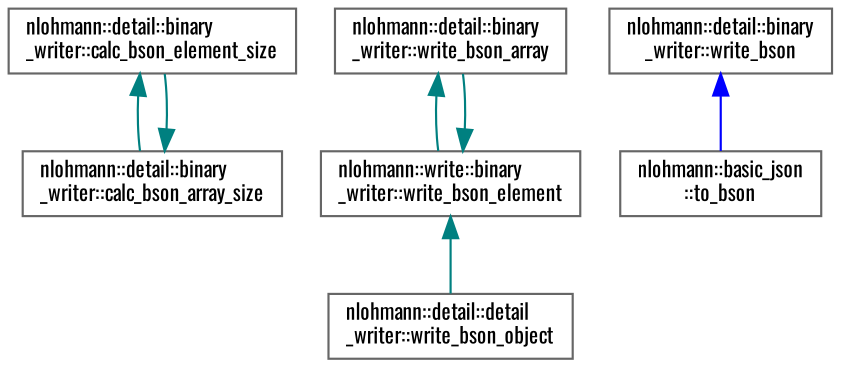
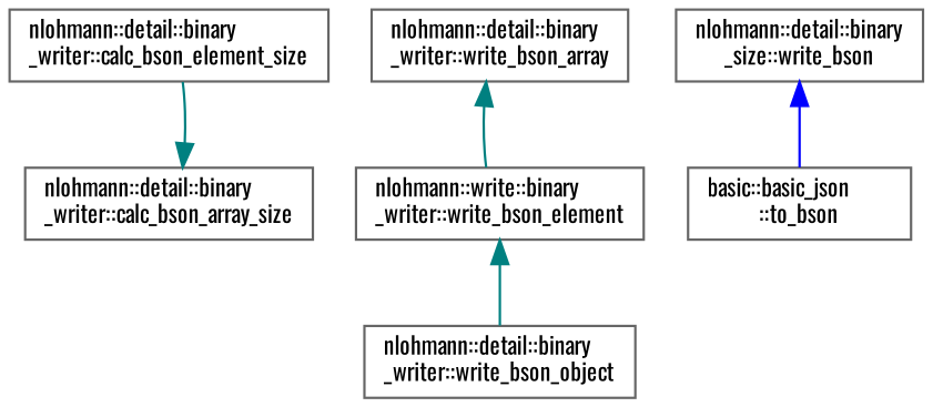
  digraph {
    fontname=Oswald
    rankdir=TB
    node [color=grey40 fillcolor=white fontname=Oswald fontsize=10 shape=box style=filled]
    edge [color=teal dir=back fontname=Oswald fontsize=10 labelfontname=Helvetica labelfontsize=10 style=solid]
    n1 [height=0.2 label="nlohmann::detail::binary\l_writer::calc_bson_element_size" width=0.4]
    n2 [height=0.2 label="nlohmann::detail::binary\l_writer::calc_bson_array_size" width=0.4]
    n3 [height=0.2 label="nlohmann::detail::binary\l_writer::write_bson_array" width=0.4]
    n4 [height=0.2 label="nlohmann::write::binary\l_writer::write_bson_element" width=0.4]
-   n5 [height=0.2 label="nlohmann::detail::detail\l_writer::write_bson_object" width=0.4]
-   n6 [height=0.2 label="nlohmann::detail::binary\l_writer::write_bson" width=0.4]
-   n7 [height=0.2 label="nlohmann::basic_json\l::to_bson" width=0.4]
-   n1 -> n2
+   n5 [height=0.2 label="nlohmann::detail::binary\l_writer::write_bson_object" width=0.4]
+   n6 [height=0.2 label="nlohmann::detail::binary\l_size::write_bson" width=0.4]
+   n7 [height=0.2 label="basic::basic_json\l::to_bson" width=0.4]
    n2 -> n1
    n3 -> n4
-   n4 -> n3
    n4 -> n5
    n6 -> n7 [color=blue]
  }
